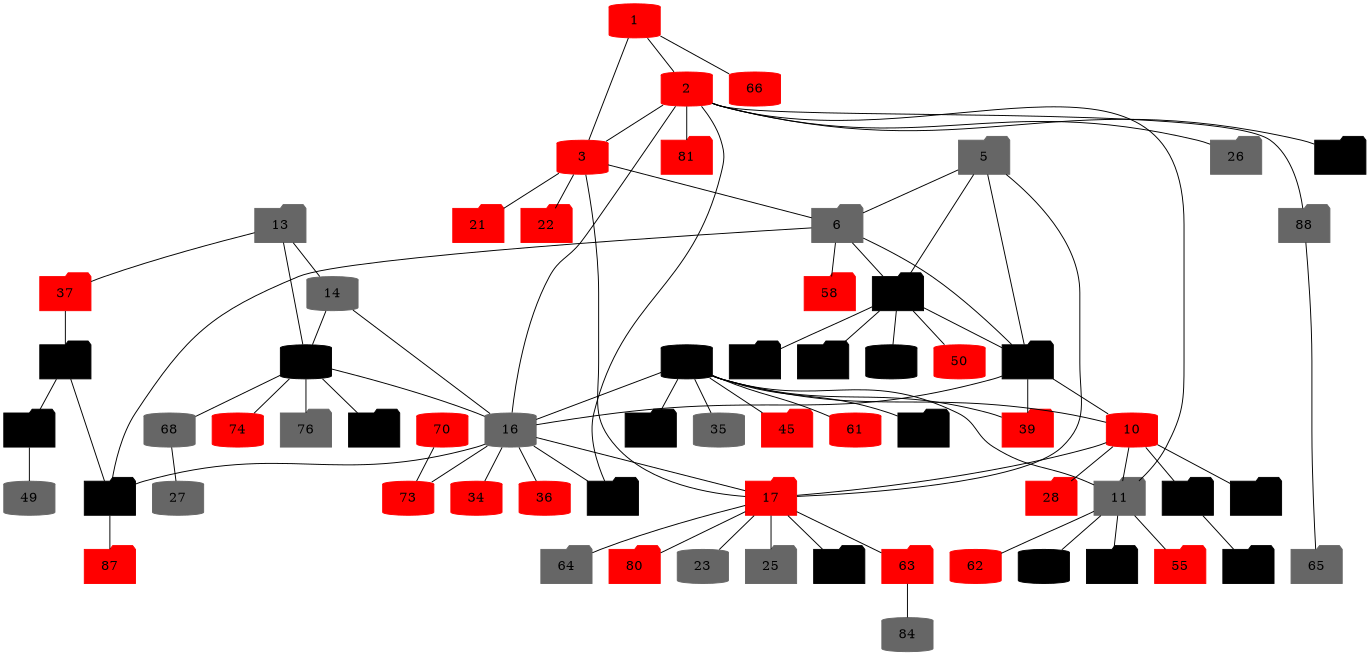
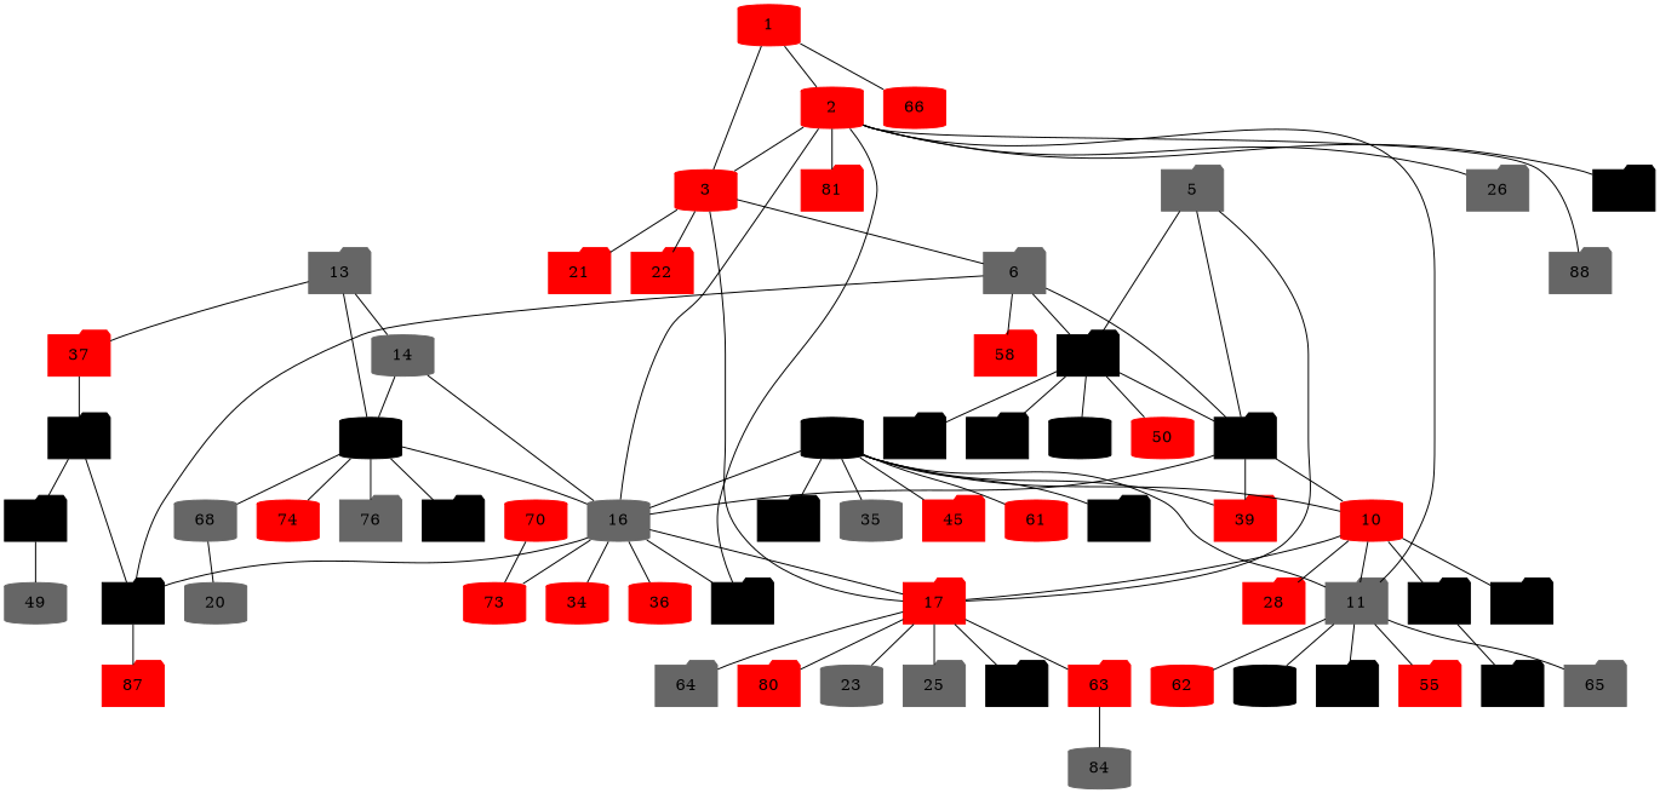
  graph {
    node [color=red shape=folder style=filled]
    1 [shape=cylinder super="+77"]
    2 [shape=cylinder super="+67"]
    3 [shape=cylinder super="+4"]
    66 [shape=cylinder]
    11 [color=gray40 super="+12"]
    16 [color=gray40 shape=cylinder super="+38"]
    26 [color=gray40]
    31 [color=black]
    51 [color=black]
    81
    88 [color=gray40]
    6 [color=gray40 super="+46"]
    17 [super="+18"]
    21
    22 [super="+48"]
    33 [color=black]
    55
    62 [shape=cylinder]
    65 [color=gray40]
    85 [color=black shape=cylinder]
    59 [color=black super="+75"]
    34 [shape=cylinder]
    36 [shape=cylinder]
    73 [shape=cylinder]
    7 [color=black super="+32"]
    8 [color=black super="+60"]
    58
    23 [color=gray40 shape=cylinder]
    25 [color=gray40]
    52 [color=black]
    63 [super="+89"]
    64 [color=gray40]
    80
    5 [color=gray40 super="+56"]
    29 [color=black]
    42 [color=black shape=cylinder]
    50 [shape=cylinder]
    72 [color=black]
    10 [shape=cylinder super="+19"]
    39
    87
    28
    47 [color=black]
    71 [color=black]
    9 [color=black shape=cylinder super="+24"]
    30 [color=black]
    35 [color=gray40 shape=cylinder super="+41"]
    45
    61 [shape=cylinder]
    86 [color=black]
    79 [color=black]
    13 [color=gray40 super="+78"]
    14 [color=gray40 shape=cylinder]
    15 [color=black shape=cylinder super="+54"]
    37
    44 [color=black]
    68 [color=gray40 shape=cylinder]
    74 [shape=cylinder]
    76 [color=gray40]
-   27 [color=gray40 shape=cylinder]
+   27 [color=gray40 shape=cylinder label=20]
    40 [color=black super="+83"]
    84 [color=gray40 shape=cylinder]
    70 [shape=cylinder]
    43 [color=black]
    49 [color=gray40 shape=cylinder]
    1 -- 2
    1 -- 3 [weight=2]
    1 -- 66
    2 -- 3 [weight=2]
    2 -- 11
    2 -- 16
    2 -- 26
    2 -- 31
    2 -- 51
    2 -- 81
    2 -- 88
    3 -- 6
    3 -- 17
    3 -- 21
    3 -- 22
    11 -- 33
    11 -- 55
    11 -- 62
-   88 -- 65
+   11 -- 65
    11 -- 85
    16 -- 31
    16 -- 17
    16 -- 59
    16 -- 34
    16 -- 36
    16 -- 73
    6 -- 59
    6 -- 7
    6 -- 8
    6 -- 58
    17 -- 23
    17 -- 25
    17 -- 52
    17 -- 63
    17 -- 64
    17 -- 80
    59 -- 87
    7 -- 8
    7 -- 29
    7 -- 42
    7 -- 50
    7 -- 72
    8 -- 16
    8 -- 10
    8 -- 39
    63 -- 84
-   5 -- 6
    5 -- 17
    5 -- 7
    5 -- 8
    10 -- 11 [weight=2]
    10 -- 17 [weight=2]
    10 -- 28
    10 -- 47
    10 -- 71
    47 -- 79
    9 -- 11 [weight=2]
    9 -- 16
    9 -- 10
    9 -- 39
    9 -- 30
    9 -- 35
    9 -- 45
    9 -- 61
    9 -- 86
    13 -- 14
    13 -- 15
    13 -- 37
    14 -- 16
    14 -- 15
    15 -- 16
    15 -- 44
    15 -- 68
    15 -- 74
    15 -- 76
    37 -- 40
    68 -- 27
    40 -- 59
    40 -- 43
    70 -- 73
    43 -- 49
  }
